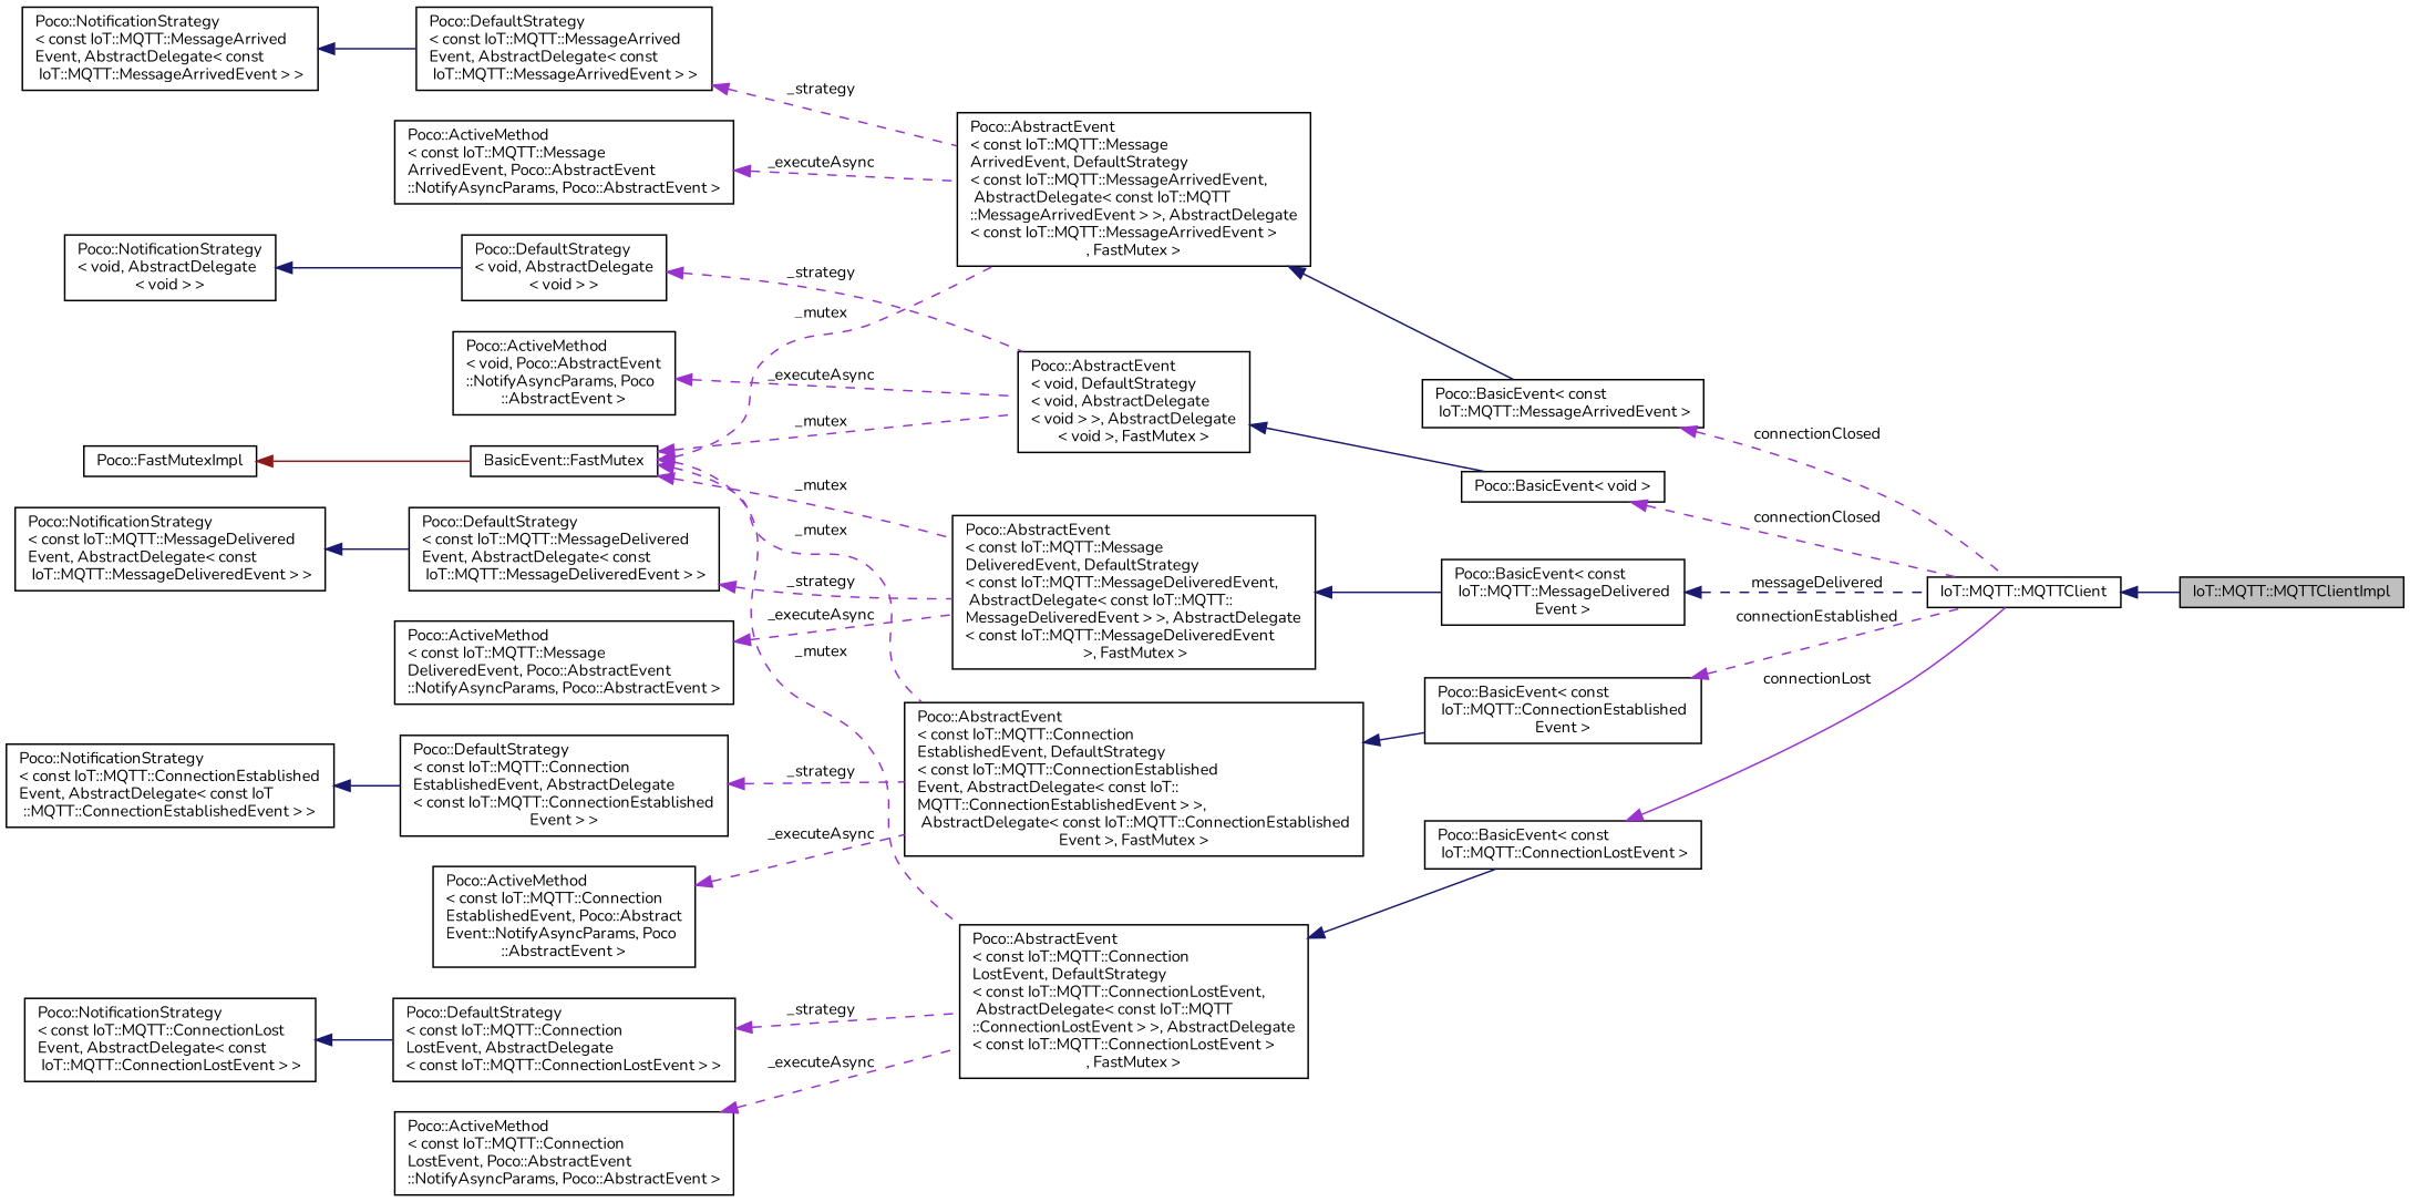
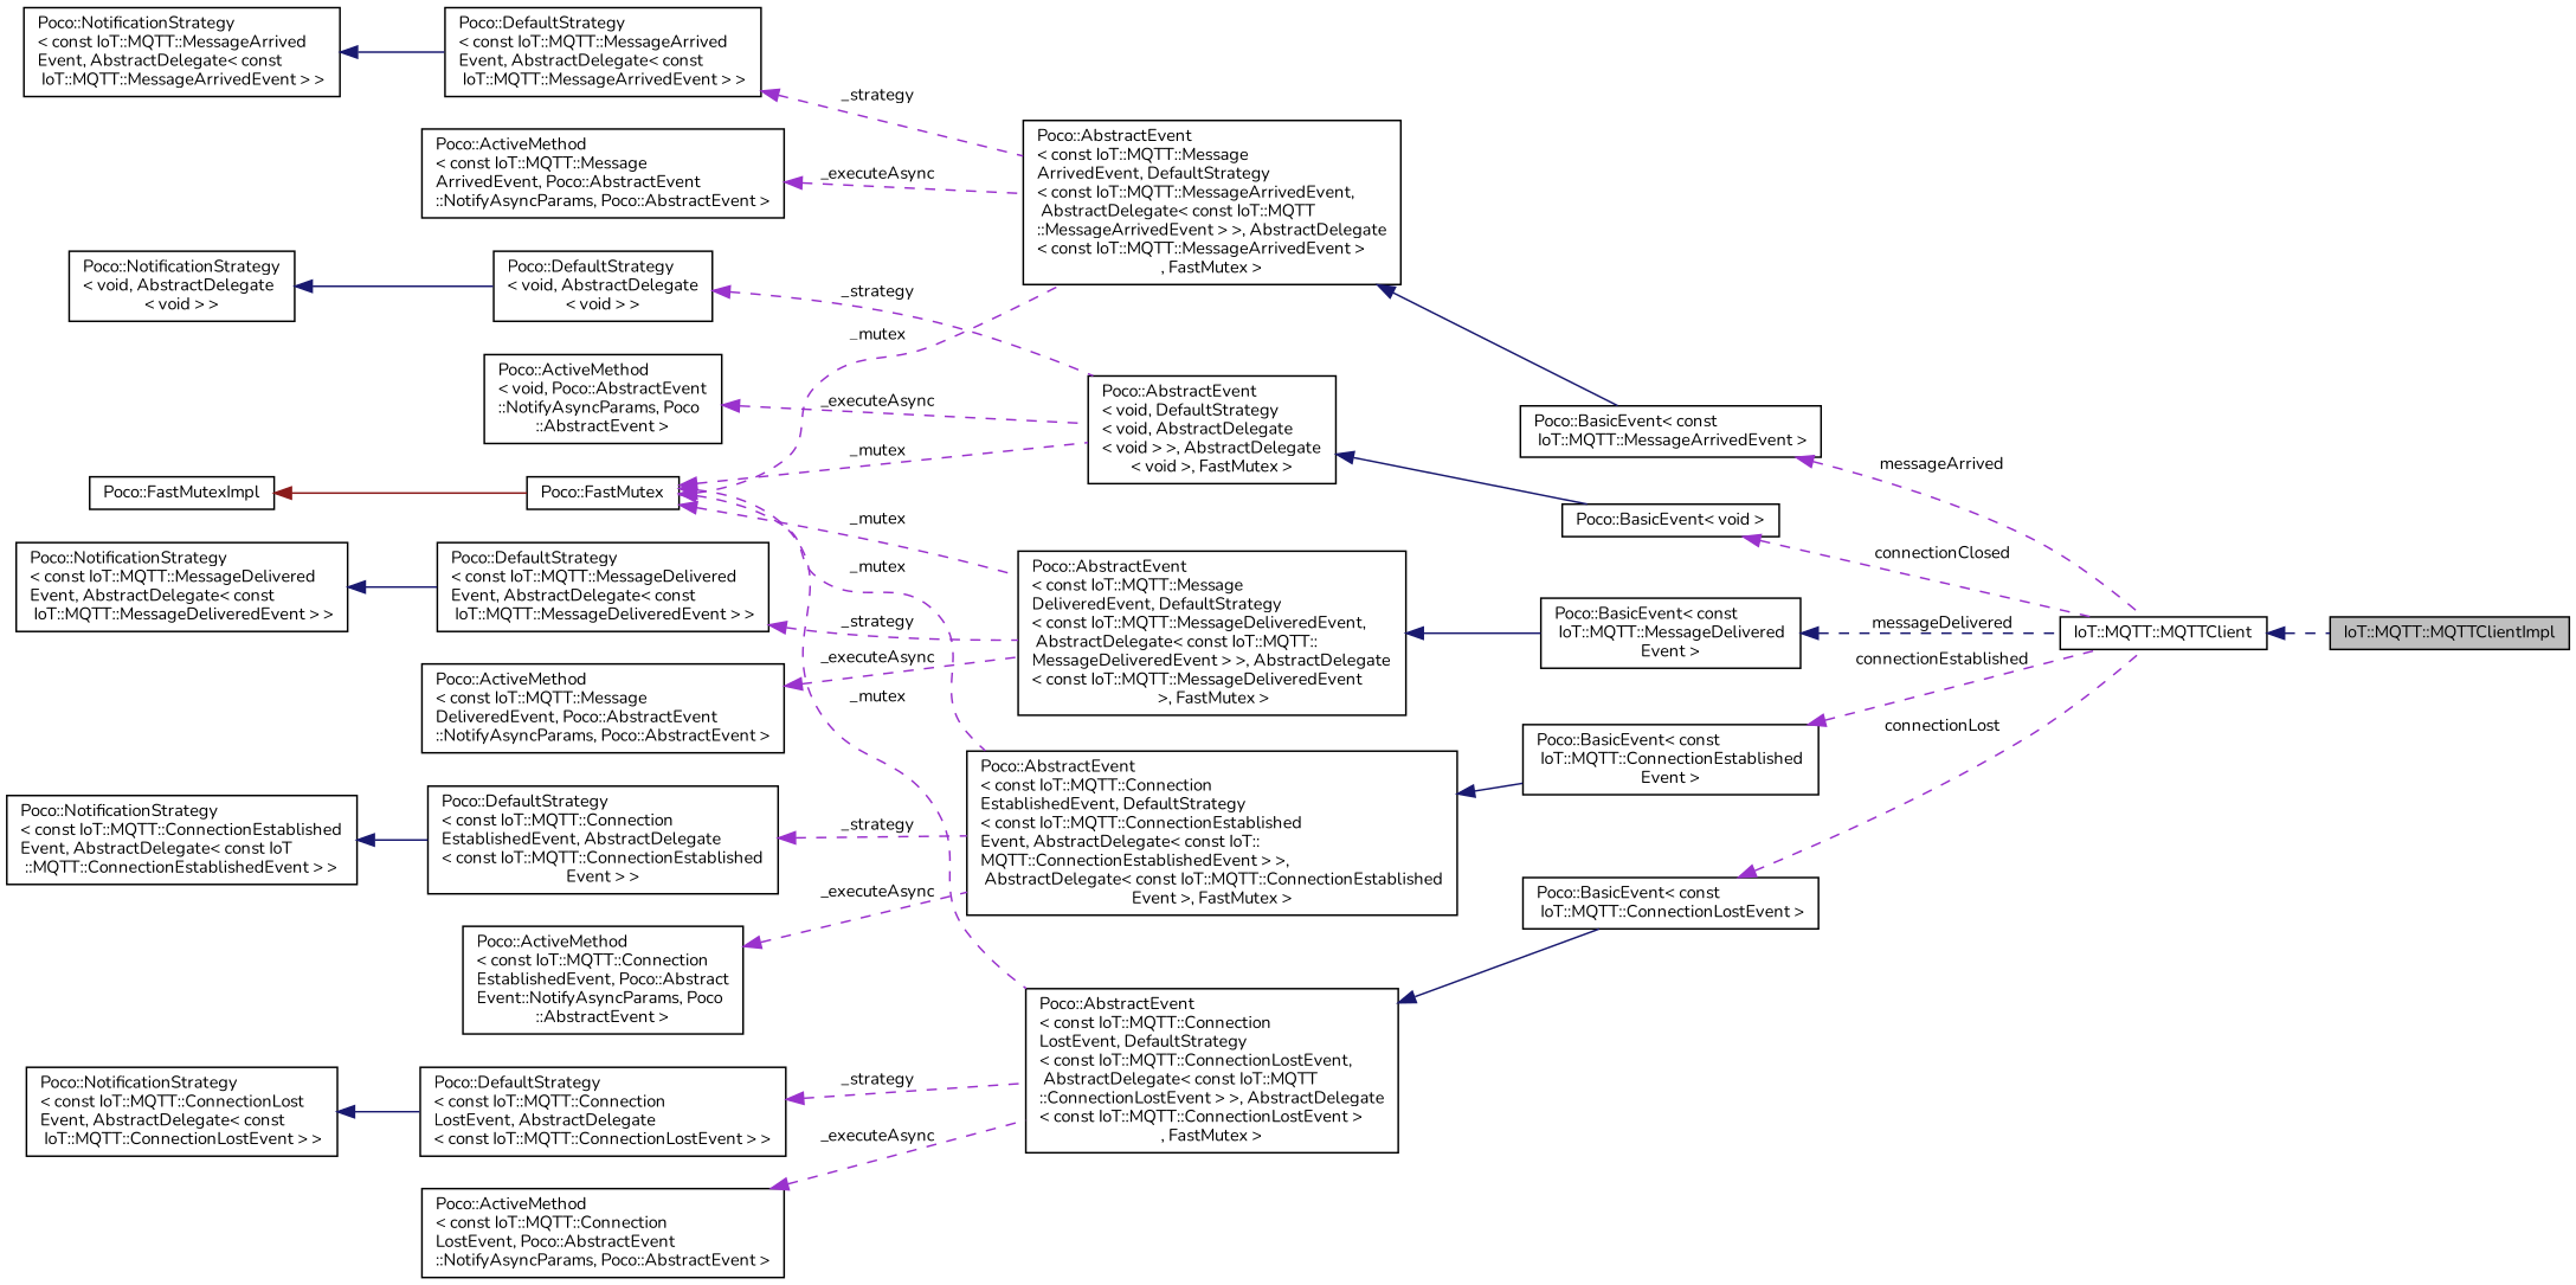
  digraph {
    fontname=Nunito
    rankdir=LR
    node [color=black fillcolor=white fontname=Nunito fontsize=10 shape=record style=filled]
    edge [color=darkorchid3 dir=back fontname=Nunito fontsize=10 labelfontname=Helvetica labelfontsize=10 style=dashed]
    n1 [fillcolor=grey75 fontcolor=black height=0.2 label="IoT::MQTT::MQTTClientImpl" width=0.4]
    n2 [height=0.2 label="IoT::MQTT::MQTTClient" width=0.4]
    n3 [height=0.2 label="Poco::BasicEvent\< const\l IoT::MQTT::MessageArrivedEvent \>" width=0.4]
    n4 [height=0.2 label="Poco::AbstractEvent\l\< const IoT::MQTT::Message\lArrivedEvent, DefaultStrategy\l\< const IoT::MQTT::MessageArrivedEvent,\l AbstractDelegate\< const IoT::MQTT\l::MessageArrivedEvent \> \>, AbstractDelegate\l\< const IoT::MQTT::MessageArrivedEvent \>\l, FastMutex \>" width=0.4]
    n5 [height=0.2 label="Poco::DefaultStrategy\l\< const IoT::MQTT::MessageArrived\lEvent, AbstractDelegate\< const\l IoT::MQTT::MessageArrivedEvent \> \>" width=0.4]
    n6 [height=0.2 label="Poco::NotificationStrategy\l\< const IoT::MQTT::MessageArrived\lEvent, AbstractDelegate\< const\l IoT::MQTT::MessageArrivedEvent \> \>" width=0.4]
    n7 [height=0.2 label="Poco::ActiveMethod\l\< const IoT::MQTT::Message\lArrivedEvent, Poco::AbstractEvent\l::NotifyAsyncParams, Poco::AbstractEvent \>" width=0.4]
-   n8 [height=0.2 label="BasicEvent::FastMutex" width=0.4]
+   n8 [height=0.2 label="Poco::FastMutex" width=0.4]
    n9 [height=0.2 label="Poco::AbstractEvent\l\< void, DefaultStrategy\l\< void, AbstractDelegate\l\< void \> \>, AbstractDelegate\l\< void \>, FastMutex \>" width=0.4]
    n10 [height=0.2 label="Poco::AbstractEvent\l\< const IoT::MQTT::Message\lDeliveredEvent, DefaultStrategy\l\< const IoT::MQTT::MessageDeliveredEvent,\l AbstractDelegate\< const IoT::MQTT::\lMessageDeliveredEvent \> \>, AbstractDelegate\l\< const IoT::MQTT::MessageDeliveredEvent\l \>, FastMutex \>" width=0.4]
    n11 [height=0.2 label="Poco::AbstractEvent\l\< const IoT::MQTT::Connection\lEstablishedEvent, DefaultStrategy\l\< const IoT::MQTT::ConnectionEstablished\lEvent, AbstractDelegate\< const IoT::\lMQTT::ConnectionEstablishedEvent \> \>,\l AbstractDelegate\< const IoT::MQTT::ConnectionEstablished\lEvent \>, FastMutex \>" width=0.4]
    n12 [height=0.2 label="Poco::AbstractEvent\l\< const IoT::MQTT::Connection\lLostEvent, DefaultStrategy\l\< const IoT::MQTT::ConnectionLostEvent,\l AbstractDelegate\< const IoT::MQTT\l::ConnectionLostEvent \> \>, AbstractDelegate\l\< const IoT::MQTT::ConnectionLostEvent \>\l, FastMutex \>" width=0.4]
    n13 [height=0.2 label="Poco::BasicEvent\< void \>" width=0.4]
    n14 [height=0.2 label="Poco::BasicEvent\< const\l IoT::MQTT::MessageDelivered\lEvent \>" width=0.4]
    n15 [height=0.2 label="Poco::BasicEvent\< const\l IoT::MQTT::ConnectionEstablished\lEvent \>" width=0.4]
    n16 [height=0.2 label="Poco::BasicEvent\< const\l IoT::MQTT::ConnectionLostEvent \>" width=0.4]
    n17 [height=0.2 label="Poco::FastMutexImpl" width=0.4]
    n18 [height=0.2 label="Poco::DefaultStrategy\l\< void, AbstractDelegate\l\< void \> \>" width=0.4]
    n19 [height=0.2 label="Poco::NotificationStrategy\l\< void, AbstractDelegate\l\< void \> \>" width=0.4]
    n20 [height=0.2 label="Poco::ActiveMethod\l\< void, Poco::AbstractEvent\l::NotifyAsyncParams, Poco\l::AbstractEvent \>" width=0.4]
    n21 [height=0.2 label="Poco::DefaultStrategy\l\< const IoT::MQTT::MessageDelivered\lEvent, AbstractDelegate\< const\l IoT::MQTT::MessageDeliveredEvent \> \>" width=0.4]
    n22 [height=0.2 label="Poco::NotificationStrategy\l\< const IoT::MQTT::MessageDelivered\lEvent, AbstractDelegate\< const\l IoT::MQTT::MessageDeliveredEvent \> \>" width=0.4]
    n23 [height=0.2 label="Poco::ActiveMethod\l\< const IoT::MQTT::Message\lDeliveredEvent, Poco::AbstractEvent\l::NotifyAsyncParams, Poco::AbstractEvent \>" width=0.4]
    n24 [height=0.2 label="Poco::ActiveMethod\l\< const IoT::MQTT::Connection\lEstablishedEvent, Poco::Abstract\lEvent::NotifyAsyncParams, Poco\l::AbstractEvent \>" width=0.4]
    n25 [height=0.2 label="Poco::DefaultStrategy\l\< const IoT::MQTT::Connection\lEstablishedEvent, AbstractDelegate\l\< const IoT::MQTT::ConnectionEstablished\lEvent \> \>" width=0.4]
    n26 [height=0.2 label="Poco::NotificationStrategy\l\< const IoT::MQTT::ConnectionEstablished\lEvent, AbstractDelegate\< const IoT\l::MQTT::ConnectionEstablishedEvent \> \>" width=0.4]
    n27 [height=0.2 label="Poco::DefaultStrategy\l\< const IoT::MQTT::Connection\lLostEvent, AbstractDelegate\l\< const IoT::MQTT::ConnectionLostEvent \> \>" width=0.4]
    n28 [height=0.2 label="Poco::NotificationStrategy\l\< const IoT::MQTT::ConnectionLost\lEvent, AbstractDelegate\< const\l IoT::MQTT::ConnectionLostEvent \> \>" width=0.4]
    n29 [height=0.2 label="Poco::ActiveMethod\l\< const IoT::MQTT::Connection\lLostEvent, Poco::AbstractEvent\l::NotifyAsyncParams, Poco::AbstractEvent \>" width=0.4]
-   n2 -> n1 [color=midnightblue style=solid]
-   n3 -> n2 [label=" connectionClosed"]
+   n2 -> n1 [color=midnightblue]
+   n3 -> n2 [label=" messageArrived"]
    n4 -> n3 [color=midnightblue style=solid]
    n5 -> n4 [label=" _strategy"]
    n6 -> n5 [color=midnightblue style=solid]
    n7 -> n4 [label=" _executeAsync"]
    n8 -> n4 [label=" _mutex"]
    n8 -> n9 [label=" _mutex"]
    n8 -> n10 [label=" _mutex"]
    n8 -> n11 [label=" _mutex"]
    n8 -> n12 [label=" _mutex"]
    n9 -> n13 [color=midnightblue style=solid]
    n10 -> n14 [color=midnightblue style=solid]
    n11 -> n15 [color=midnightblue style=solid]
    n12 -> n16 [color=midnightblue style=solid]
    n13 -> n2 [label=" connectionClosed"]
    n14 -> n2 [color=midnightblue label=" messageDelivered"]
    n15 -> n2 [label=" connectionEstablished"]
-   n16 -> n2 [label=" connectionLost" style=solid]
+   n16 -> n2 [label=" connectionLost"]
    n17 -> n8 [color=firebrick4 style=solid]
    n18 -> n9 [label=" _strategy"]
    n19 -> n18 [color=midnightblue style=solid]
    n20 -> n9 [label=" _executeAsync"]
    n21 -> n10 [label=" _strategy"]
    n22 -> n21 [color=midnightblue style=solid]
    n23 -> n10 [label=" _executeAsync"]
    n24 -> n11 [label=" _executeAsync"]
    n25 -> n11 [label=" _strategy"]
    n26 -> n25 [color=midnightblue style=solid]
    n27 -> n12 [label=" _strategy"]
    n28 -> n27 [color=midnightblue style=solid]
    n29 -> n12 [label=" _executeAsync"]
  }
